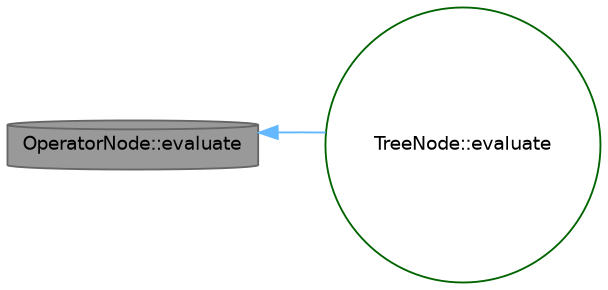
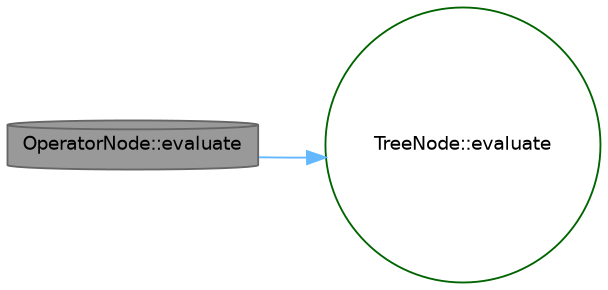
  digraph {
    rankdir=LR
    node [fontname=Helvetica fontsize=10 style=filled]
    n1 [color=gray40 fillcolor=grey60 fontcolor=black height=0.2 label="OperatorNode::evaluate" shape=cylinder width=0.4]
    n2 [color=darkgreen fillcolor=white height=0.2 label="TreeNode::evaluate" shape=circle width=0.4]
-   n2 -> n1 [color=steelblue1 fontname=Helvetica fontsize=10 labelfontname=Helvetica labelfontsize=10 style=solid]
+   n1 -> n2 [color=steelblue1 fontname=Helvetica fontsize=10 labelfontname=Helvetica labelfontsize=10 style=solid]
  }
